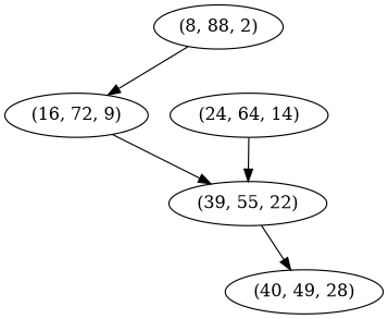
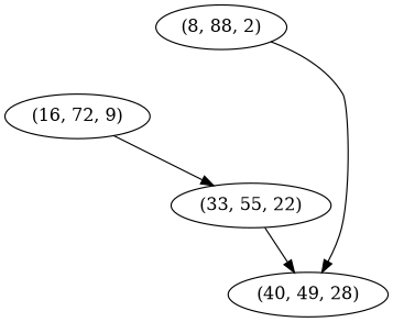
  digraph {
    n1 [label="(8, 88, 2)"]
    "(16, 72, 9)"
-   "(33, 55, 22)" [label="(39, 55, 22)"]
-   "(24, 64, 14)"
+   "(33, 55, 22)"
    "(40, 49, 28)"
-   n1 -> "(16, 72, 9)"
+   n1 -> "(40, 49, 28)"
    "(16, 72, 9)" -> "(33, 55, 22)"
    "(33, 55, 22)" -> "(40, 49, 28)"
-   "(24, 64, 14)" -> "(33, 55, 22)"
  }
